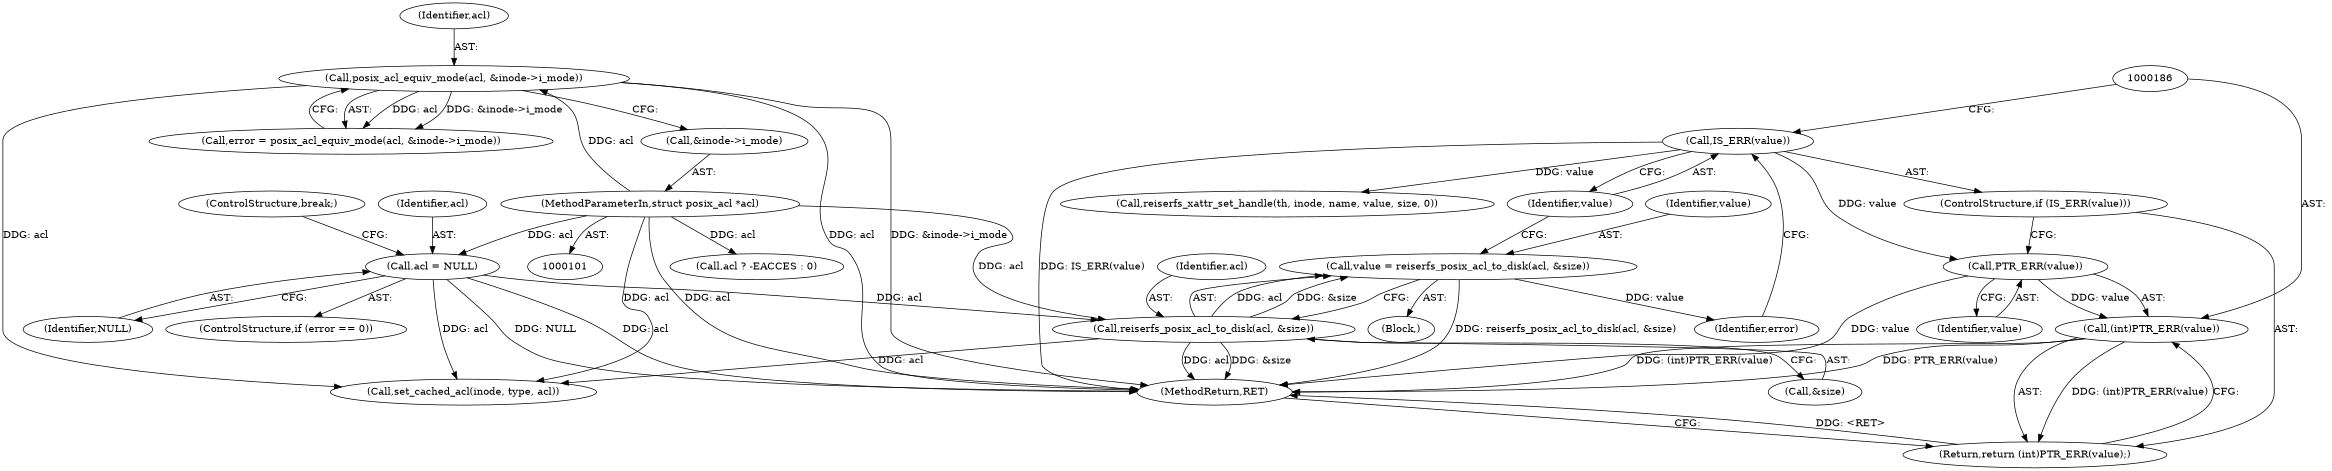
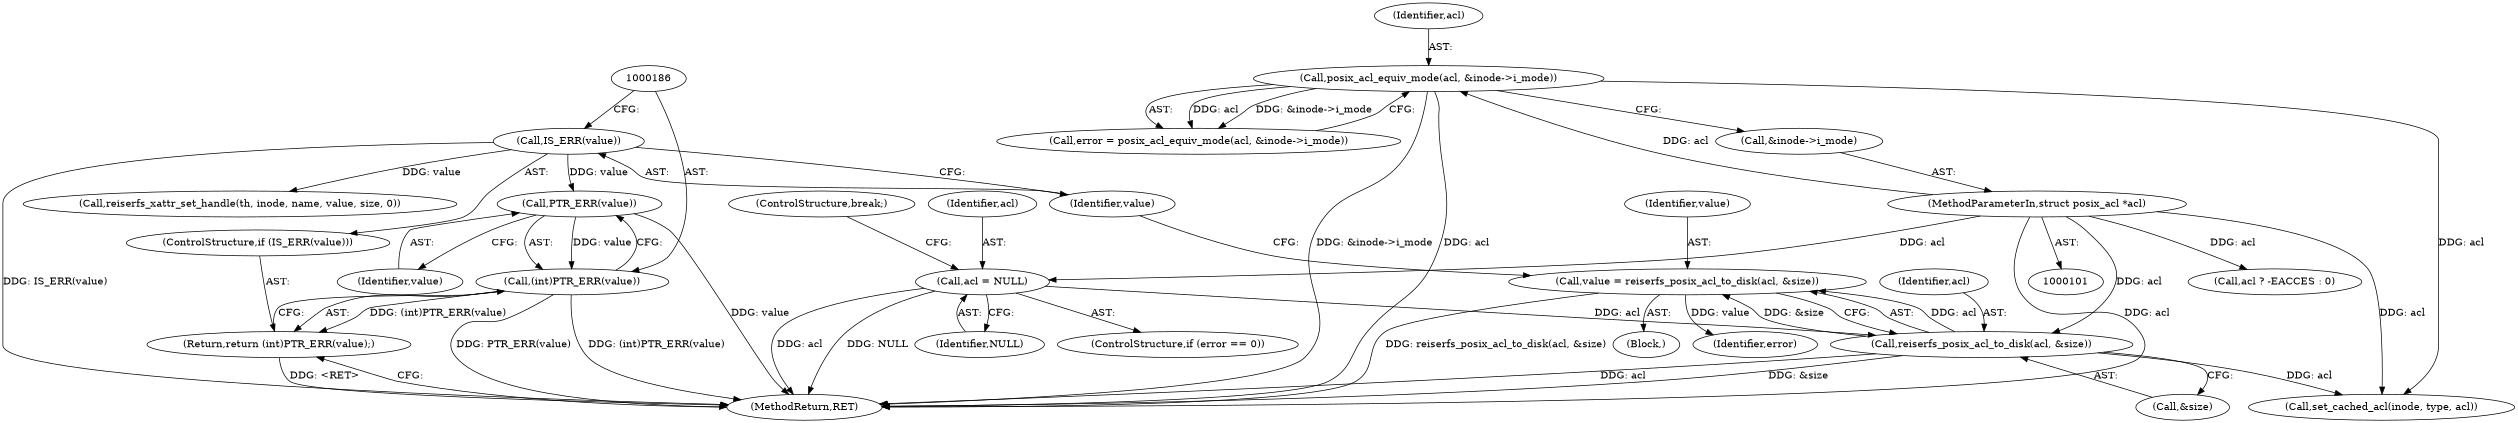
  digraph {
    n1 [label="(Call,PTR_ERR(value))"]
    n2 [label="(Call,(int)PTR_ERR(value))"]
    n3 [label="(Identifier,value)"]
    n4 [label="(MethodReturn,RET)"]
    n5 [label="(Return,return (int)PTR_ERR(value);)"]
    n6 [label="(Call,IS_ERR(value))"]
    n7 [label="(ControlStructure,if (IS_ERR(value)))"]
    n8 [label="(Identifier,value)"]
    n9 [label="(Call,reiserfs_xattr_set_handle(th, inode, name, value, size, 0))"]
    n10 [label="(Call,value = reiserfs_posix_acl_to_disk(acl, &size))"]
    n11 [label="(Call,reiserfs_posix_acl_to_disk(acl, &size))"]
    n12 [label="(Block,)"]
    n13 [label="(Identifier,error)"]
    n14 [label="(Call,&size)"]
    n15 [label="(Call,set_cached_acl(inode, type, acl))"]
    n16 [label="(Call,posix_acl_equiv_mode(acl, &inode->i_mode))"]
    n17 [label="(Call,error = posix_acl_equiv_mode(acl, &inode->i_mode))"]
    n18 [label="(Call,&inode->i_mode)"]
    n19 [label="(MethodParameterIn,struct posix_acl *acl)"]
    n20 [label="(Call,acl = NULL)"]
    n21 [label="(Call,acl ? -EACCES : 0)"]
    1000101
    n23 [label="(Identifier,NULL)"]
    n24 [label="(ControlStructure,if (error == 0))"]
    n25 [label="(Identifier,acl)"]
    n26 [label="(Identifier,acl)"]
    n27 [label="(Identifier,value)"]
    n28 [label="(Identifier,acl)"]
    n29 [label="(ControlStructure,break;)"]
    1000186
    n1 -> n2 [label="AST: "]
    n1 -> n2 [label="DDG: value"]
    n1 -> n3 [label="CFG: "]
    n1 -> n4 [label="DDG: value"]
-   n7 -> n1 [label="CFG: "]
+   n2 -> n1 [label="CFG: "]
    n2 -> n4 [label="DDG: (int)PTR_ERR(value)"]
    n2 -> n4 [label="DDG: PTR_ERR(value)"]
    n2 -> n5 [label="AST: "]
    n2 -> n5 [label="DDG: (int)PTR_ERR(value)"]
    n3 -> n1 [label="AST: "]
    n4 -> n5 [label="CFG: "]
    n5 -> n2 [label="CFG: "]
    n5 -> n4 [label="DDG: <RET>"]
    n6 -> n1 [label="DDG: value"]
    n6 -> n4 [label="DDG: IS_ERR(value)"]
    n6 -> n7 [label="AST: "]
    n6 -> n8 [label="CFG: "]
    n6 -> n9 [label="DDG: value"]
    n7 -> n5 [label="AST: "]
    n8 -> n6 [label="AST: "]
    n8 -> n10 [label="CFG: "]
    n10 -> n4 [label="DDG: reiserfs_posix_acl_to_disk(acl, &size)"]
    n10 -> n11 [label="CFG: "]
    n10 -> n12 [label="AST: "]
    n10 -> n13 [label="DDG: value"]
    n11 -> n4 [label="DDG: acl"]
    n11 -> n4 [label="DDG: &size"]
    n11 -> n10 [label="AST: "]
    n11 -> n10 [label="DDG: acl"]
    n11 -> n10 [label="DDG: &size"]
    n11 -> n14 [label="CFG: "]
    n11 -> n15 [label="DDG: acl"]
-   n13 -> n6 [label="CFG: "]
    n14 -> n11 [label="AST: "]
    n16 -> n4 [label="DDG: acl"]
    n16 -> n4 [label="DDG: &inode->i_mode"]
    n16 -> n15 [label="DDG: acl"]
    n16 -> n17 [label="AST: "]
    n16 -> n17 [label="DDG: acl"]
    n16 -> n17 [label="DDG: &inode->i_mode"]
    n16 -> n18 [label="CFG: "]
    n17 -> n16 [label="CFG: "]
    n18 -> n19 [label="AST: "]
    n19 -> n4 [label="DDG: acl"]
    n19 -> n11 [label="DDG: acl"]
    n19 -> n15 [label="DDG: acl"]
    n19 -> n16 [label="DDG: acl"]
    n19 -> n20 [label="DDG: acl"]
    n19 -> n21 [label="DDG: acl"]
    n19 -> 1000101 [label="AST: "]
    n20 -> n4 [label="DDG: NULL"]
    n20 -> n4 [label="DDG: acl"]
    n20 -> n11 [label="DDG: acl"]
-   n20 -> n15 [label="DDG: acl"]
    n20 -> n23 [label="CFG: "]
    n20 -> n24 [label="AST: "]
    n23 -> n20 [label="AST: "]
    n25 -> n20 [label="AST: "]
    n26 -> n16 [label="AST: "]
    n27 -> n10 [label="AST: "]
    n28 -> n11 [label="AST: "]
    n29 -> n20 [label="CFG: "]
    1000186 -> n2 [label="AST: "]
    1000186 -> n6 [label="CFG: "]
  }
